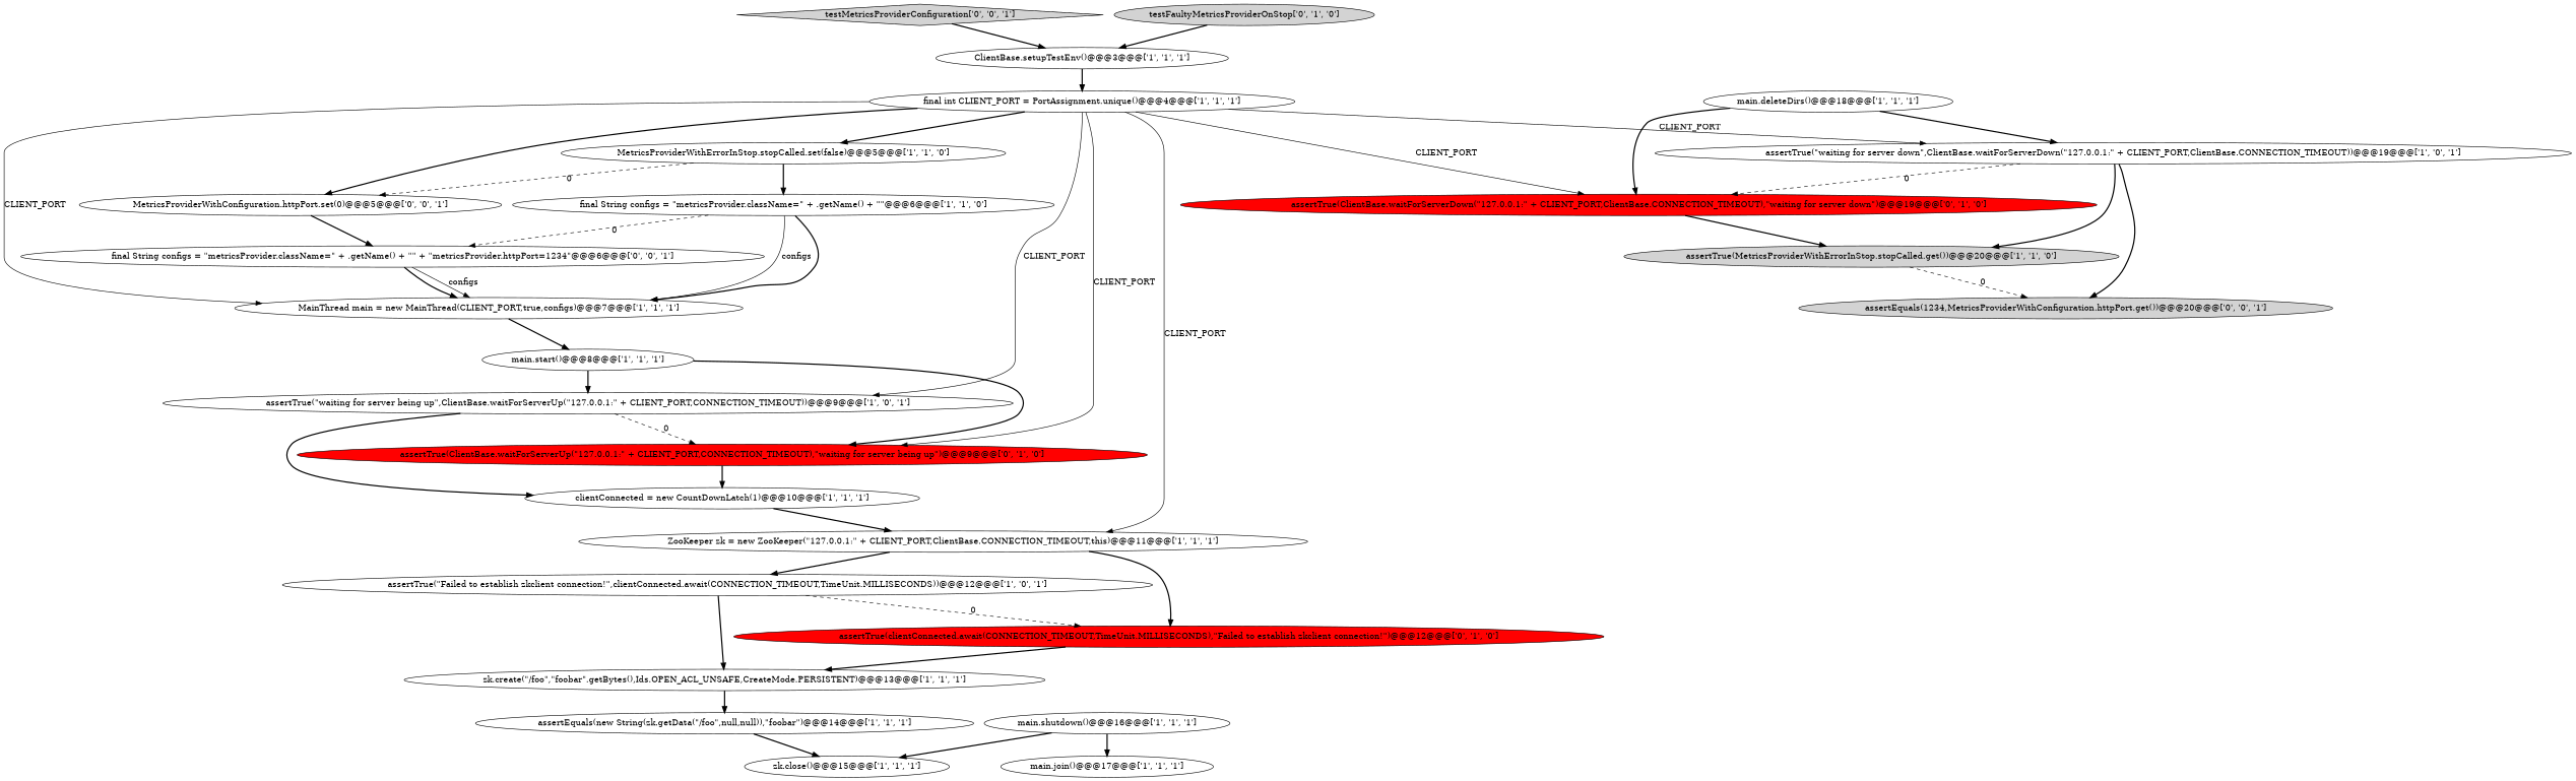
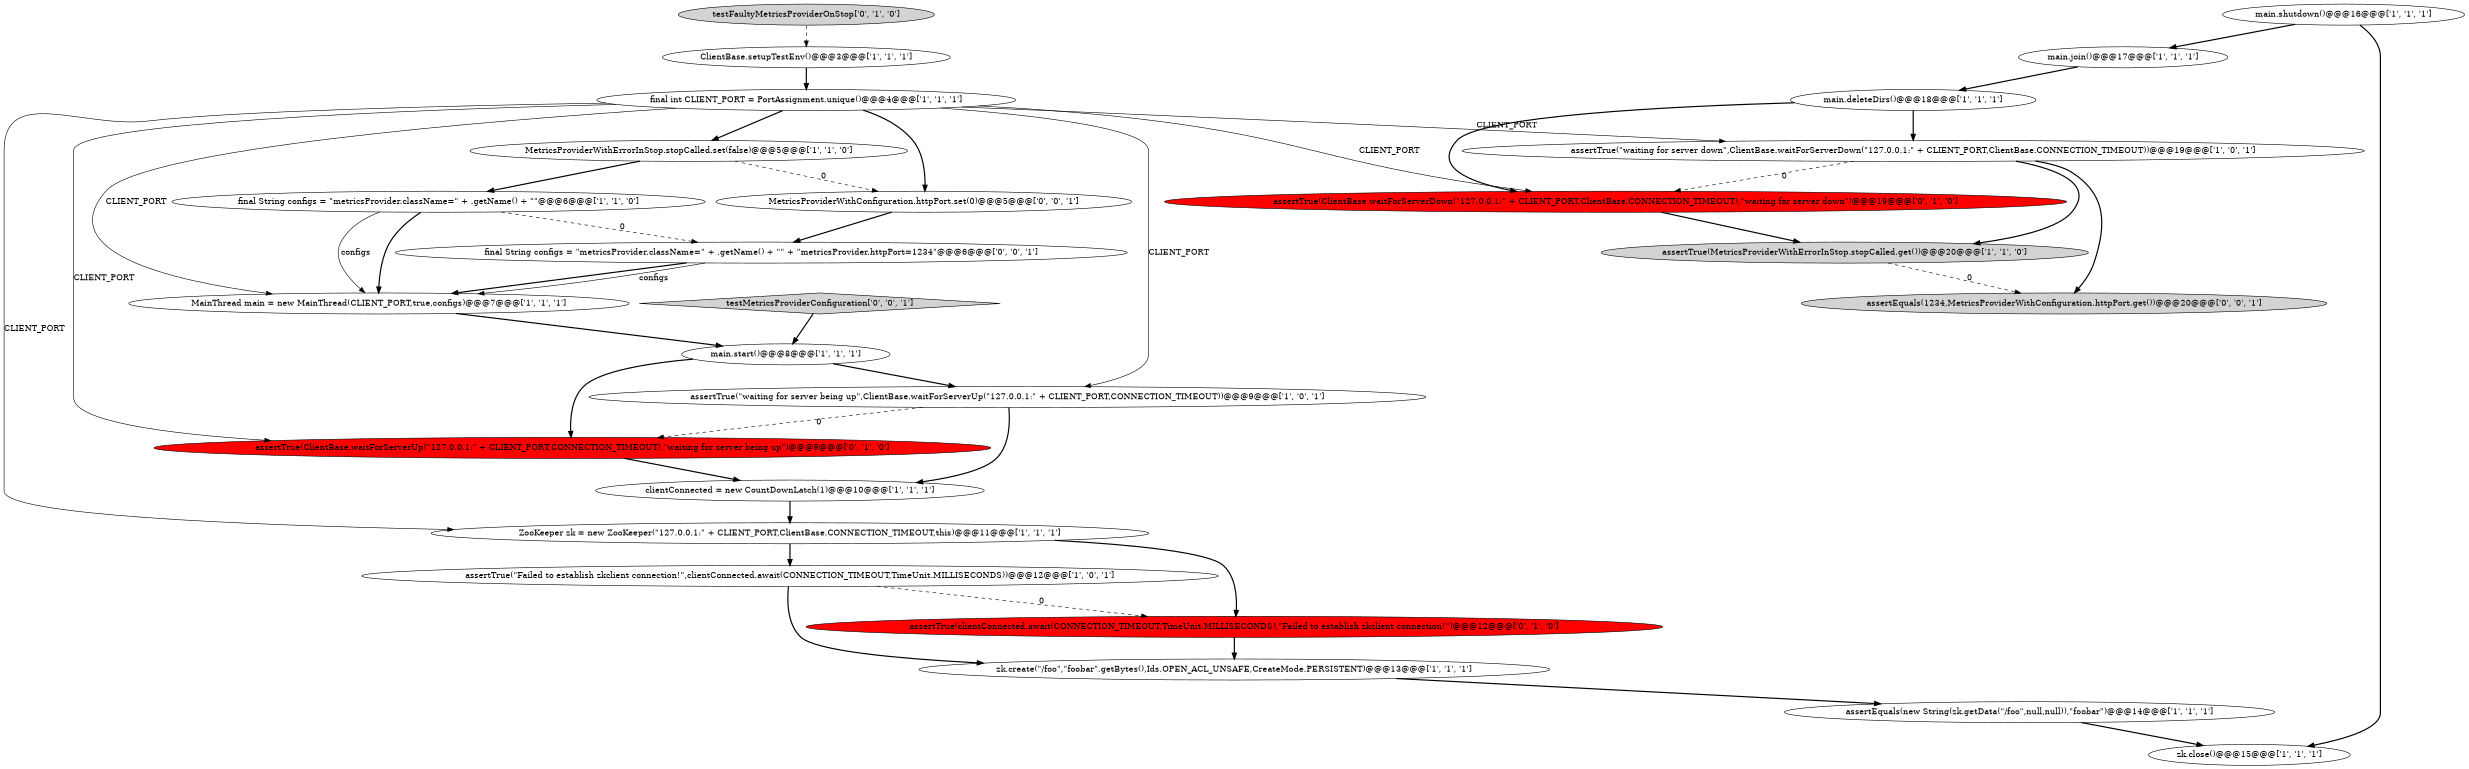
  digraph {
    node [fillcolor=white shape=ellipse style=filled]
    edge [style=bold]
    n1 [label="assertEquals(new String(zk.getData(\"/foo\",null,null)),\"foobar\")@@@14@@@['1', '1', '1']"]
    n2 [label="zk.close()@@@15@@@['1', '1', '1']"]
    n3 [label="final int CLIENT_PORT = PortAssignment.unique()@@@4@@@['1', '1', '1']"]
    n4 [label="assertTrue(\"waiting for server down\",ClientBase.waitForServerDown(\"127.0.0.1:\" + CLIENT_PORT,ClientBase.CONNECTION_TIMEOUT))@@@19@@@['1', '0', '1']"]
    n5 [label="ZooKeeper zk = new ZooKeeper(\"127.0.0.1:\" + CLIENT_PORT,ClientBase.CONNECTION_TIMEOUT,this)@@@11@@@['1', '1', '1']"]
    n6 [fillcolor=red label="assertTrue(ClientBase.waitForServerDown(\"127.0.0.1:\" + CLIENT_PORT,ClientBase.CONNECTION_TIMEOUT),\"waiting for server down\")@@@19@@@['0', '1', '0']"]
    n7 [label="assertTrue(\"waiting for server being up\",ClientBase.waitForServerUp(\"127.0.0.1:\" + CLIENT_PORT,CONNECTION_TIMEOUT))@@@9@@@['1', '0', '1']"]
    n8 [label="MainThread main = new MainThread(CLIENT_PORT,true,configs)@@@7@@@['1', '1', '1']"]
    n9 [fillcolor=red label="assertTrue(ClientBase.waitForServerUp(\"127.0.0.1:\" + CLIENT_PORT,CONNECTION_TIMEOUT),\"waiting for server being up\")@@@9@@@['0', '1', '0']"]
    n10 [label="MetricsProviderWithConfiguration.httpPort.set(0)@@@5@@@['0', '0', '1']"]
    n11 [label="MetricsProviderWithErrorInStop.stopCalled.set(false)@@@5@@@['1', '1', '0']"]
    n12 [fillcolor=lightgray label="assertEquals(1234,MetricsProviderWithConfiguration.httpPort.get())@@@20@@@['0', '0', '1']"]
    n13 [fillcolor=lightgray label="assertTrue(MetricsProviderWithErrorInStop.stopCalled.get())@@@20@@@['1', '1', '0']"]
    n14 [label="assertTrue(\"Failed to establish zkclient connection!\",clientConnected.await(CONNECTION_TIMEOUT,TimeUnit.MILLISECONDS))@@@12@@@['1', '0', '1']"]
    n15 [fillcolor=red label="assertTrue(clientConnected.await(CONNECTION_TIMEOUT,TimeUnit.MILLISECONDS),\"Failed to establish zkclient connection!\")@@@12@@@['0', '1', '0']"]
    n16 [label="clientConnected = new CountDownLatch(1)@@@10@@@['1', '1', '1']"]
    n17 [label="main.start()@@@8@@@['1', '1', '1']"]
    n18 [label="final String configs = \"metricsProvider.className=\" + .getName() + \"\" + \"metricsProvider.httpPort=1234\"@@@6@@@['0', '0', '1']"]
    n19 [label="final String configs = \"metricsProvider.className=\" + .getName() + \"\"@@@6@@@['1', '1', '0']"]
    n20 [label="main.shutdown()@@@16@@@['1', '1', '1']"]
    n21 [label="main.join()@@@17@@@['1', '1', '1']"]
    n22 [fillcolor=lightgray label="testMetricsProviderConfiguration['0', '0', '1']" shape=diamond]
    n23 [label="ClientBase.setupTestEnv()@@@3@@@['1', '1', '1']"]
    n24 [label="zk.create(\"/foo\",\"foobar\".getBytes(),Ids.OPEN_ACL_UNSAFE,CreateMode.PERSISTENT)@@@13@@@['1', '1', '1']"]
    n25 [label="main.deleteDirs()@@@18@@@['1', '1', '1']"]
    n26 [fillcolor=lightgray label="testFaultyMetricsProviderOnStop['0', '1', '0']"]
    n1 -> n2
    n3 -> n4 [label=CLIENT_PORT style=solid]
    n3 -> n5 [label=CLIENT_PORT style=solid]
    n3 -> n6 [label=CLIENT_PORT style=solid]
    n3 -> n7 [label=CLIENT_PORT style=solid]
    n3 -> n8 [label=CLIENT_PORT style=solid]
    n3 -> n9 [label=CLIENT_PORT style=solid]
    n3 -> n10
    n3 -> n11
    n4 -> n6 [label=0 style=dashed]
    n4 -> n12
    n4 -> n13
    n5 -> n14
    n5 -> n15
    n6 -> n13
    n7 -> n9 [label=0 style=dashed]
    n7 -> n16
    n8 -> n17
    n9 -> n16
    n10 -> n18
    n11 -> n10 [label=0 style=dashed]
    n11 -> n19
    n13 -> n12 [label=0 style=dashed]
    n14 -> n15 [label=0 style=dashed]
    n14 -> n24
    n15 -> n24
    n16 -> n5
    n17 -> n7
    n17 -> n9
    n18 -> n8
    n18 -> n8 [label=configs style=solid]
    n19 -> n8 [label=configs style=solid]
    n19 -> n8
    n19 -> n18 [label=0 style=dashed]
    n20 -> n2
    n20 -> n21
-   n22 -> n23
+   n21 -> n25
+   n22 -> n17
    n23 -> n3
    n24 -> n1
    n25 -> n4
    n25 -> n6
-   n26 -> n23
+   n26 -> n23 [style=dashed]
  }
